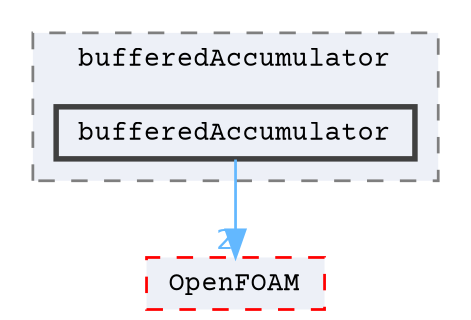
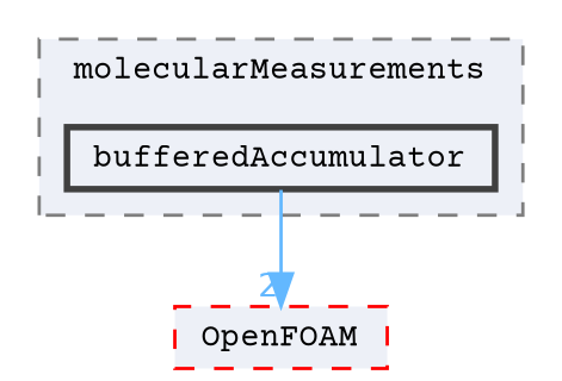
  digraph {
    compound=true
    fontname="Courier Prime"
    node [fillcolor="#edf0f7" fontname="Courier Prime" fontsize=10 shape=box]
    n1 [color=grey25 height=0.2 label=bufferedAccumulator style="filled,bold" width=0.4]
    n2 [color=red height=0.2 label=OpenFOAM style="filled,dashed" width=0.4]
    subgraph cluster_1 {
      bgcolor="#edf0f7"
      fontsize=10
-     label=bufferedAccumulator
+     label=molecularMeasurements
      pencolor=grey50
      style="filled,dashed"
      n1
    }
    n1 -> n2 [color=steelblue1 fontcolor=steelblue1 fontname="Courier Prime" fontsize=10 headlabel=2 labeldistance=1.5 labelfontname=Helvetica labelfontsize=10]
  }
